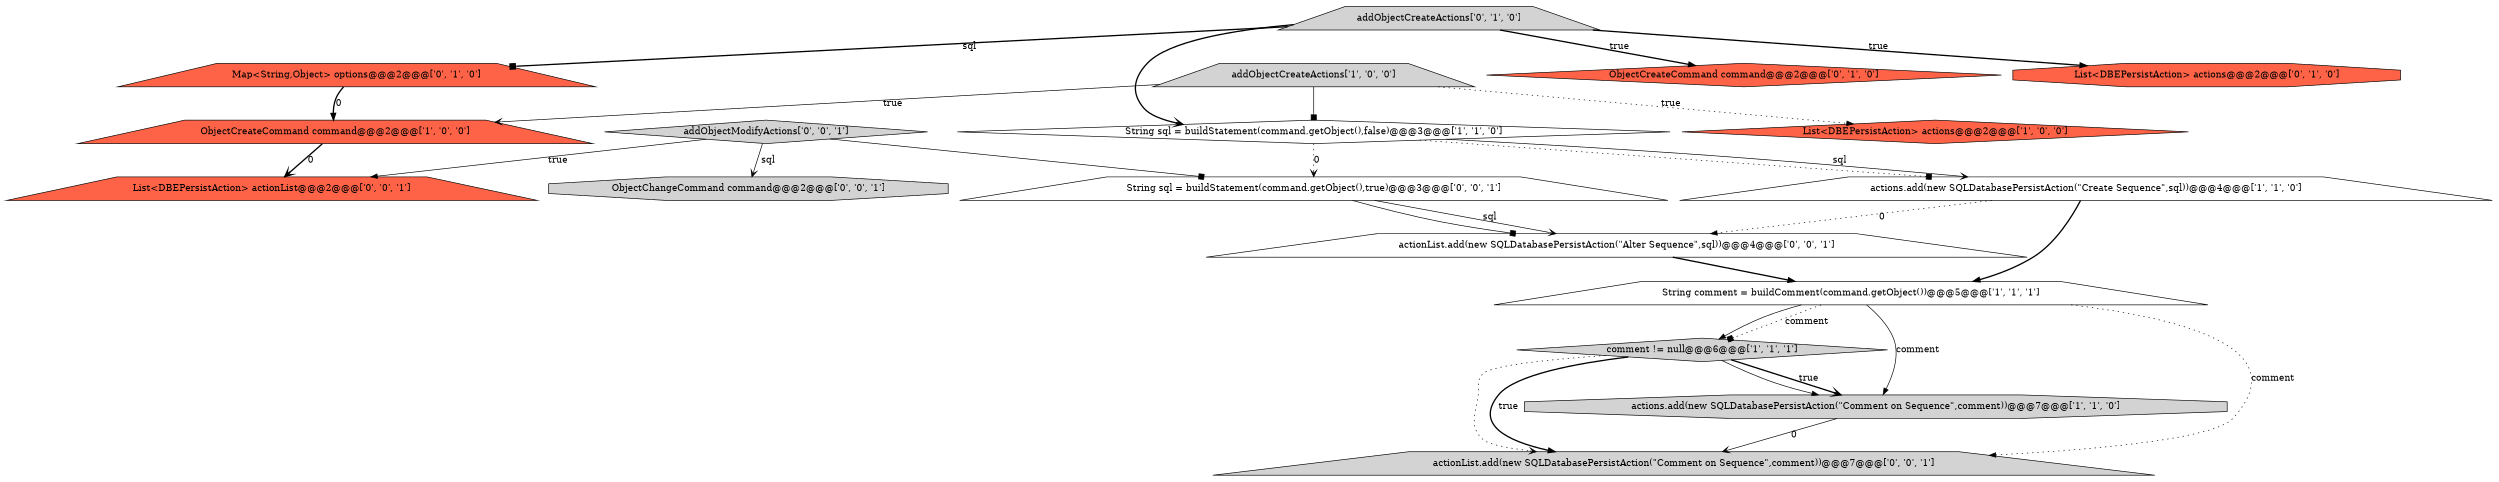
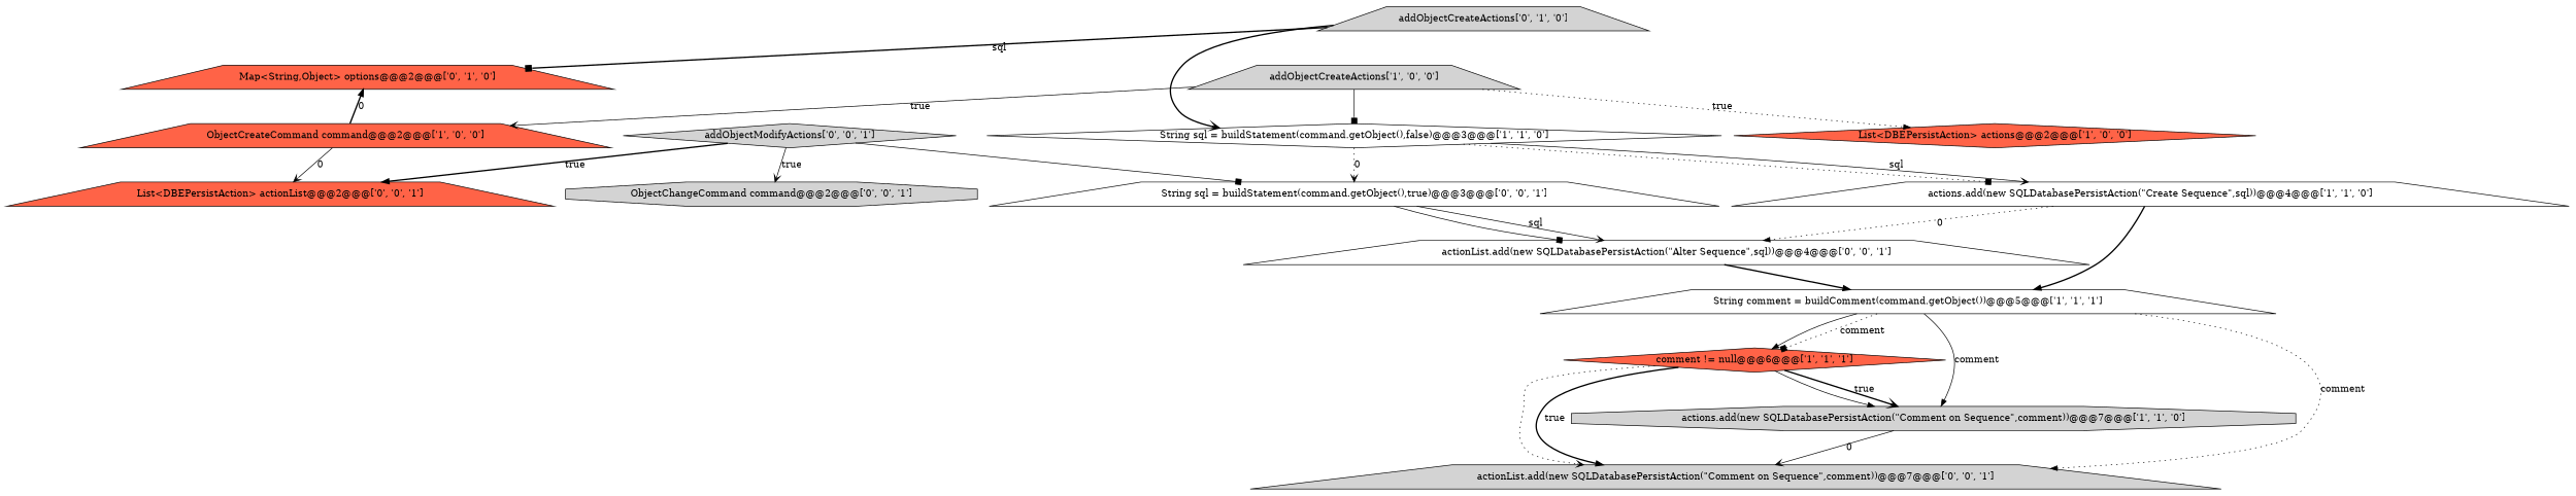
  digraph {
    node [fillcolor=lightgray shape=trapezium style=filled]
    edge [arrowhead=normal style=solid]
    n1 [fillcolor=tomato label="List<DBEPersistAction> actionList@@@2@@@['0', '0', '1']"]
    n2 [label="addObjectModifyActions['0', '0', '1']" shape=diamond]
    n3 [label="ObjectChangeCommand command@@@2@@@['0', '0', '1']" shape=octagon]
    n4 [fillcolor=white label="String sql = buildStatement(command.getObject(),true)@@@3@@@['0', '0', '1']"]
    n5 [fillcolor=white label="actionList.add(new SQLDatabasePersistAction(\"Alter Sequence\",sql))@@@4@@@['0', '0', '1']"]
-   n6 [label="comment != null@@@6@@@['1', '1', '1']" shape=diamond]
+   n6 [fillcolor=tomato label="comment != null@@@6@@@['1', '1', '1']" shape=diamond]
    n7 [label="actions.add(new SQLDatabasePersistAction(\"Comment on Sequence\",comment))@@@7@@@['1', '1', '0']" shape=octagon]
    n8 [label="actionList.add(new SQLDatabasePersistAction(\"Comment on Sequence\",comment))@@@7@@@['0', '0', '1']"]
    n9 [fillcolor=tomato label="List<DBEPersistAction> actions@@@2@@@['1', '0', '0']" shape=diamond]
-   n10 [fillcolor=tomato label="ObjectCreateCommand command@@@2@@@['0', '1', '0']" shape=diamond]
-   n11 [fillcolor=tomato label="List<DBEPersistAction> actions@@@2@@@['0', '1', '0']" shape=octagon]
    n12 [label="addObjectCreateActions['0', '1', '0']"]
    n13 [fillcolor=white label="String sql = buildStatement(command.getObject(),false)@@@3@@@['1', '1', '0']" shape=diamond]
    n14 [fillcolor=tomato label="Map<String,Object> options@@@2@@@['0', '1', '0']"]
    n15 [fillcolor=white label="actions.add(new SQLDatabasePersistAction(\"Create Sequence\",sql))@@@4@@@['1', '1', '0']"]
    n16 [fillcolor=white label="String comment = buildComment(command.getObject())@@@5@@@['1', '1', '1']"]
    n17 [fillcolor=tomato label="ObjectCreateCommand command@@@2@@@['1', '0', '0']"]
    n18 [label="addObjectCreateActions['1', '0', '0']"]
-   n2 -> n1 [label=true]
-   n2 -> n3 [arrowhead=vee label=sql]
+   n2 -> n1 [label=true style=bold]
+   n2 -> n3 [arrowhead=vee label=true]
    n2 -> n4 [arrowhead=box]
    n4 -> n5 [arrowhead=box]
    n4 -> n5 [arrowhead=vee label=sql]
    n5 -> n16 [style=bold]
    n6 -> n7 [arrowhead=vee label=true style=bold]
    n6 -> n7
    n6 -> n8 [arrowhead=vee style=dotted]
    n6 -> n8 [label=true style=bold]
    n7 -> n8 [arrowhead=vee label=0]
-   n12 -> n10 [label=true style=bold]
-   n12 -> n11 [label=true style=bold]
    n12 -> n13 [arrowhead=vee style=bold]
    n12 -> n14 [arrowhead=box label=sql style=bold]
    n13 -> n4 [arrowhead=vee label=0 style=dotted]
    n13 -> n15 [arrowhead=box style=dotted]
    n13 -> n15 [arrowhead=vee label=sql]
    n15 -> n5 [label=0 style=dotted]
    n15 -> n16 [style=bold]
    n16 -> n6 [arrowhead=box label=comment style=dotted]
    n16 -> n6
    n16 -> n7 [label=comment]
    n16 -> n8 [label=comment style=dotted]
-   n17 -> n1 [arrowhead=vee label=0 style=bold]
-   n14 -> n17 [label=0 style=bold]
+   n17 -> n1 [arrowhead=vee label=0]
+   n17 -> n14 [label=0 style=bold]
    n18 -> n9 [label=true style=dotted]
    n18 -> n13 [arrowhead=box]
    n18 -> n17 [arrowhead=vee label=true]
  }
